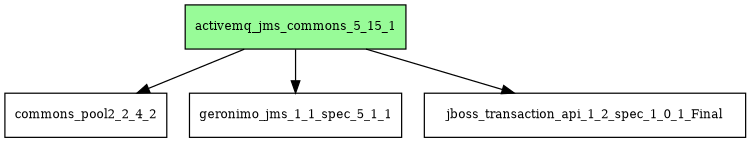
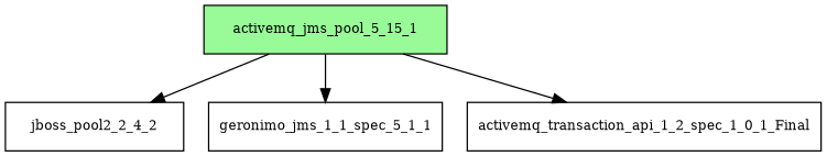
  digraph {
    node [fillcolor=white fontsize=10.0 shape=box style=filled]
-   activemq_jms_pool_5_15_1 [fillcolor=palegreen label=activemq_jms_commons_5_15_1]
-   commons_pool2_2_4_2
+   activemq_jms_pool_5_15_1 [fillcolor=palegreen]
+   commons_pool2_2_4_2 [label=jboss_pool2_2_4_2]
    n3 [label=geronimo_jms_1_1_spec_5_1_1]
-   jboss_transaction_api_1_2_spec_1_0_1_Final
+   jboss_transaction_api_1_2_spec_1_0_1_Final [label=activemq_transaction_api_1_2_spec_1_0_1_Final]
    activemq_jms_pool_5_15_1 -> commons_pool2_2_4_2
    activemq_jms_pool_5_15_1 -> n3
    activemq_jms_pool_5_15_1 -> jboss_transaction_api_1_2_spec_1_0_1_Final
  }
